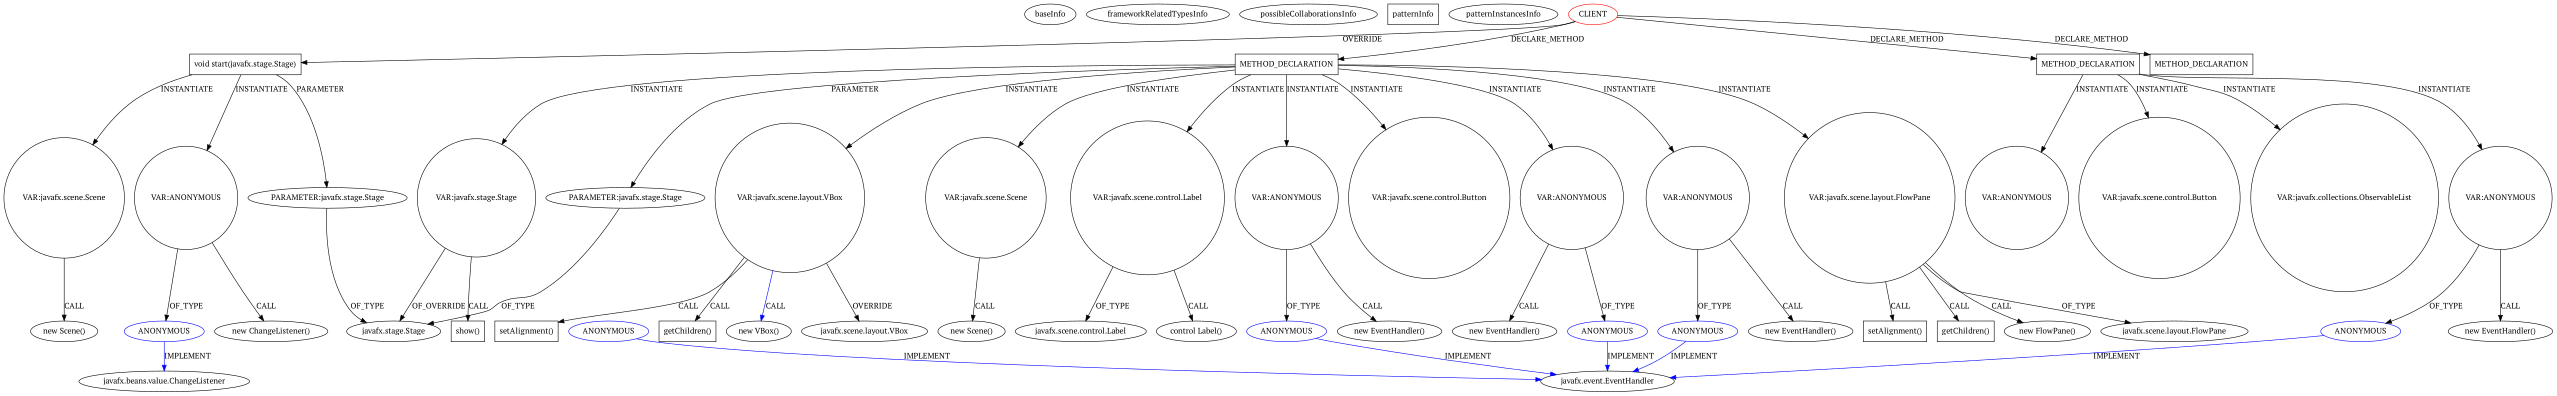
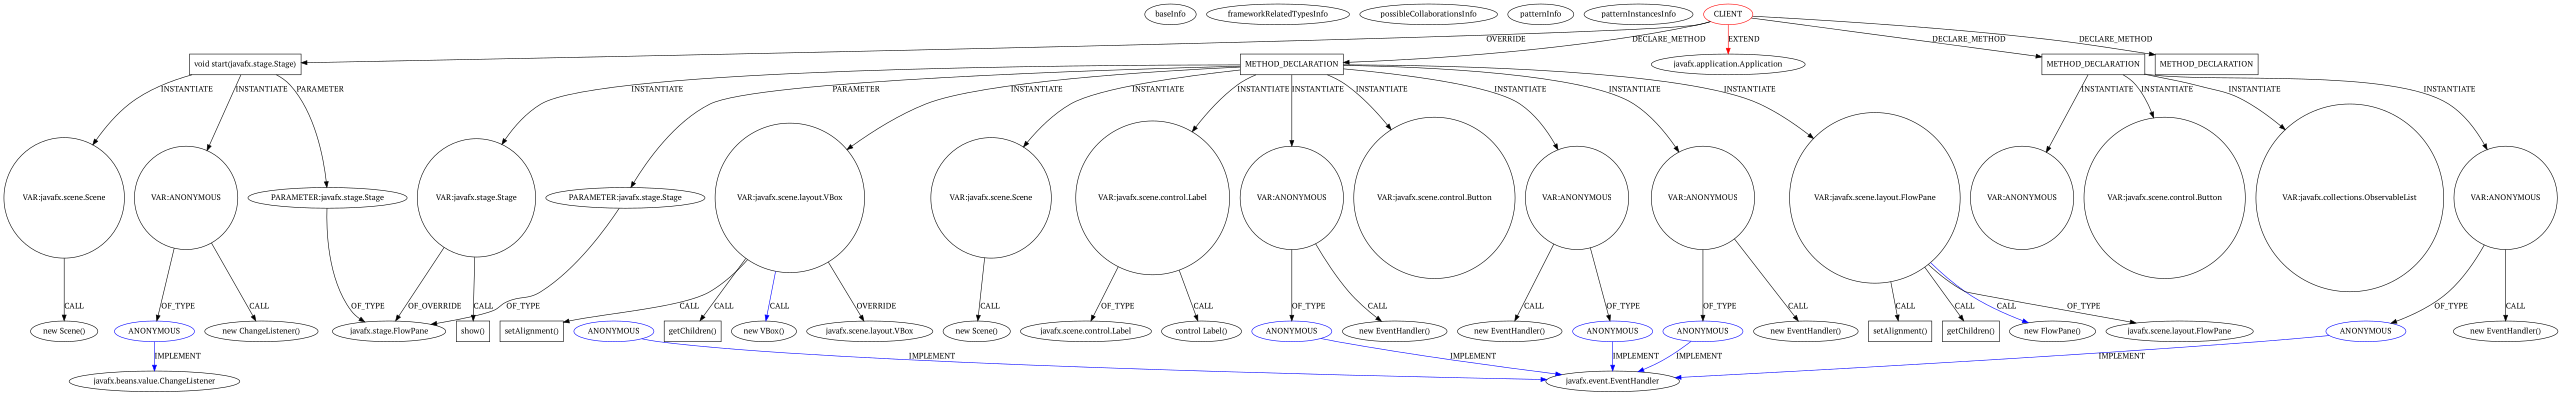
  digraph {
    fontname="PT Serif"
    node [fontname="PT Serif" isFrameworkType=false vertexType=VARIABLE_EXPRESION]
    edge [fontname="PT Serif"]
    baseInfo [category=pattern graphId=2812 isAnonymous=false possibleRelation=true isFrameworkType="" vertexType=""]
    frameworkRelatedTypesInfo [0="javafx.application.Application" isFrameworkType="" vertexType=""]
    possibleCollaborationsInfo [0="2812~INSTANTIATION-CLIENT_METHOD_DECLARATION-~javafx.application.Application ~javafx.event.EventHandler ~false~true" 1="2812~INSTANTIATION-CLIENT_METHOD_DECLARATION-~javafx.application.Application ~javafx.event.EventHandler ~false~true" 2="2812~INSTANTIATION-CLIENT_METHOD_DECLARATION-~javafx.application.Application ~javafx.event.EventHandler ~false~true" 3="2812~INSTANTIATION-CLIENT_METHOD_DECLARATION-~javafx.application.Application ~javafx.event.EventHandler ~false~true" 4="2812~INSTANTIATION-OVERRIDING_METHOD_DECLARATION-~javafx.application.Application ~javafx.beans.value.ChangeListener ~false~true" isFrameworkType="" vertexType=""]
-   patternInfo [frequency=2.0 patternRootClient=0 shape=box isFrameworkType="" vertexType=""]
+   patternInfo [frequency=2.0 patternRootClient=0 isFrameworkType="" vertexType=""]
    patternInstancesInfo [0="DC37-Super-Mario-Paint~/DC37-Super-Mario-Paint/Super-Mario-Paint-master/src/smp/SuperMarioPaint.java~SuperMarioPaint~262" 1="villu164-SoneOtsing~/villu164-SoneOtsing/SoneOtsing-master/src/application/Main.java~Main~4686" isFrameworkType="" vertexType=""]
    n6 [label="new FlowPane()" vertexType=CONSTRUCTOR_CALL]
    n7 [label="VAR:javafx.scene.layout.FlowPane" shape=circle]
    n8 [label="javafx.scene.layout.FlowPane" vertexType=FRAMEWORK_CLASS_TYPE]
    n9 [label="setAlignment()" shape=box vertexType=INSIDE_CALL]
    n10 [label="getChildren()" shape=box vertexType=INSIDE_CALL]
    n11 [label=METHOD_DECLARATION shape=box vertexType=CLIENT_METHOD_DECLARATION]
    n12 [label="PARAMETER:javafx.stage.Stage" vertexType=PARAMETER_DECLARATION]
    n13 [label="VAR:ANONYMOUS" shape=circle]
    n14 [label="VAR:ANONYMOUS" shape=circle]
    n15 [label="VAR:ANONYMOUS" shape=circle]
    n16 [label="VAR:javafx.scene.layout.VBox" shape=circle]
    n17 [label="VAR:javafx.stage.Stage" shape=circle]
    n18 [label="VAR:javafx.scene.Scene" shape=circle]
    n19 [label="VAR:javafx.scene.control.Label" shape=circle]
    n20 [label="VAR:javafx.scene.control.Button" shape=circle]
-   n21 [label="javafx.stage.Stage" vertexType=FRAMEWORK_CLASS_TYPE]
+   n21 [label="javafx.stage.FlowPane" vertexType=FRAMEWORK_CLASS_TYPE]
    n22 [color=blue label=ANONYMOUS vertexType=REFERENCE_ANONYMOUS_DECLARATION]
    n23 [label="new EventHandler()" vertexType=CONSTRUCTOR_CALL]
    n24 [color=blue label=ANONYMOUS vertexType=REFERENCE_ANONYMOUS_DECLARATION]
    n25 [label="new EventHandler()" vertexType=CONSTRUCTOR_CALL]
    n26 [color=blue label=ANONYMOUS vertexType=REFERENCE_ANONYMOUS_DECLARATION]
    n27 [label="new EventHandler()" vertexType=CONSTRUCTOR_CALL]
    n28 [label="setAlignment()" shape=box vertexType=INSIDE_CALL]
    n29 [label="getChildren()" shape=box vertexType=INSIDE_CALL]
    n30 [label="new VBox()" vertexType=CONSTRUCTOR_CALL]
    n31 [label="javafx.scene.layout.VBox" vertexType=FRAMEWORK_CLASS_TYPE]
    n32 [label="show()" shape=box vertexType=INSIDE_CALL]
    n33 [label="new Scene()" vertexType=CONSTRUCTOR_CALL]
    n34 [label="javafx.scene.control.Label" vertexType=FRAMEWORK_CLASS_TYPE]
    n35 [label="control Label()" vertexType=CONSTRUCTOR_CALL]
    n36 [color=red label=CLIENT vertexType=ROOT_CLIENT_CLASS_DECLARATION]
    n37 [label="void start(javafx.stage.Stage)" shape=box vertexType=OVERRIDING_METHOD_DECLARATION]
+   n38 [label="javafx.application.Application" vertexType=FRAMEWORK_CLASS_TYPE]
    n39 [label=METHOD_DECLARATION shape=box vertexType=CLIENT_METHOD_DECLARATION]
    n40 [label=METHOD_DECLARATION shape=box vertexType=CLIENT_METHOD_DECLARATION]
    n41 [label="PARAMETER:javafx.stage.Stage" vertexType=PARAMETER_DECLARATION]
    n42 [label="VAR:ANONYMOUS" shape=circle]
    n43 [label="VAR:javafx.scene.Scene" shape=circle]
    n44 [label="VAR:ANONYMOUS" shape=circle]
    n45 [label="VAR:ANONYMOUS" shape=circle]
    n46 [label="VAR:javafx.scene.control.Button" shape=circle]
    n47 [label="VAR:javafx.collections.ObservableList" shape=circle]
    n48 [label="javafx.event.EventHandler" vertexType=FRAMEWORK_INTERFACE_TYPE]
    n49 [label="new ChangeListener()" vertexType=CONSTRUCTOR_CALL]
    n50 [color=blue label=ANONYMOUS vertexType=REFERENCE_ANONYMOUS_DECLARATION]
    n51 [label="new Scene()" vertexType=CONSTRUCTOR_CALL]
    n52 [color=blue label=ANONYMOUS vertexType=REFERENCE_ANONYMOUS_DECLARATION]
    n53 [color=blue label=ANONYMOUS vertexType=REFERENCE_ANONYMOUS_DECLARATION]
    n54 [label="new EventHandler()" vertexType=CONSTRUCTOR_CALL]
    n55 [label="javafx.beans.value.ChangeListener" vertexType=FRAMEWORK_INTERFACE_TYPE]
-   n7 -> n6 [label=CALL]
+   n7 -> n6 [label=CALL color=blue]
    n7 -> n8 [label=OF_TYPE]
    n7 -> n9 [label=CALL]
    n7 -> n10 [label=CALL]
    n11 -> n7 [label=INSTANTIATE]
    n11 -> n12 [label=PARAMETER]
    n11 -> n13 [label=INSTANTIATE]
    n11 -> n14 [label=INSTANTIATE]
    n11 -> n15 [label=INSTANTIATE]
    n11 -> n16 [label=INSTANTIATE]
    n11 -> n17 [label=INSTANTIATE]
    n11 -> n18 [label=INSTANTIATE]
    n11 -> n19 [label=INSTANTIATE]
    n11 -> n20 [label=INSTANTIATE]
    n12 -> n21 [label=OF_TYPE]
    n13 -> n22 [label=OF_TYPE]
    n13 -> n23 [label=CALL]
    n14 -> n24 [label=OF_TYPE]
    n14 -> n25 [label=CALL]
    n15 -> n26 [label=OF_TYPE]
    n15 -> n27 [label=CALL]
    n16 -> n28 [label=CALL]
    n16 -> n29 [label=CALL]
    n16 -> n30 [color=blue label=CALL]
    n16 -> n31 [label=OVERRIDE]
    n17 -> n21 [label=OF_OVERRIDE]
    n17 -> n32 [label=CALL]
    n18 -> n33 [label=CALL]
    n19 -> n34 [label=OF_TYPE]
    n19 -> n35 [label=CALL]
    n22 -> n48 [color=blue label=IMPLEMENT]
    n24 -> n48 [color=blue label=IMPLEMENT]
    n26 -> n48 [color=blue label=IMPLEMENT]
    n36 -> n11 [label=DECLARE_METHOD]
    n36 -> n37 [label=OVERRIDE]
+   n36 -> n38 [color=red label=EXTEND]
    n36 -> n39 [label=DECLARE_METHOD]
    n36 -> n40 [label=DECLARE_METHOD]
    n37 -> n41 [label=PARAMETER]
    n37 -> n42 [label=INSTANTIATE]
    n37 -> n43 [label=INSTANTIATE]
    n39 -> n44 [label=INSTANTIATE]
    n39 -> n45 [label=INSTANTIATE]
    n39 -> n46 [label=INSTANTIATE]
    n39 -> n47 [label=INSTANTIATE]
    n41 -> n21 [label=OF_TYPE]
    n42 -> n49 [label=CALL]
    n42 -> n50 [label=OF_TYPE]
    n43 -> n51 [label=CALL]
    n44 -> n53 [label=OF_TYPE]
    n44 -> n54 [label=CALL]
    n50 -> n55 [color=blue label=IMPLEMENT]
    n52 -> n48 [color=blue label=IMPLEMENT]
    n53 -> n48 [color=blue label=IMPLEMENT]
  }
